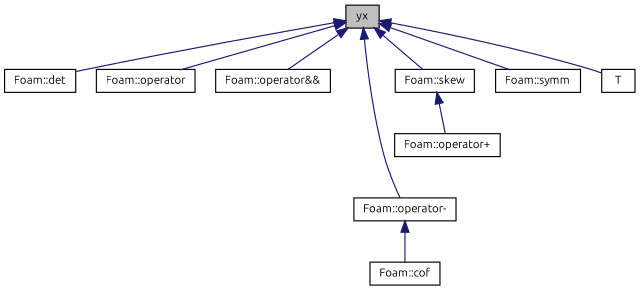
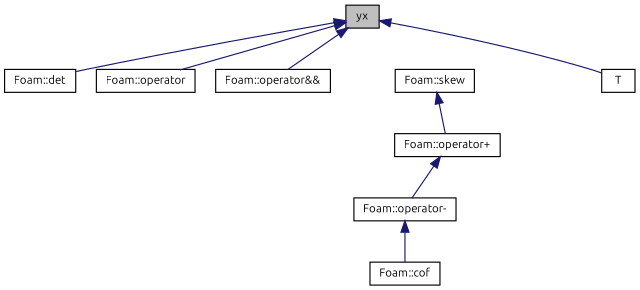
  digraph {
    fontname=Ubuntu
    rankdir=TB
    node [color=black fontname=Ubuntu fontsize=10 shape=record]
    edge [color=midnightblue dir=back fontname=Ubuntu fontsize=10 labelfontname=Helvetica labelfontsize=10 style=solid]
    n1 [fillcolor=grey75 fontcolor=black height=0.2 label=yx style=filled width=0.4]
    n2 [height=0.2 label="Foam::det" width=0.4]
    n3 [height=0.2 label="Foam::operator" width=0.4]
    n4 [height=0.2 label="Foam::operator&&" width=0.4]
    n5 [height=0.2 label="Foam::operator-" width=0.4]
    n6 [height=0.2 label="Foam::skew" width=0.4]
-   n7 [height=0.2 label="Foam::symm" width=0.4]
    n8 [height=0.2 label=T width=0.4]
    n9 [height=0.2 label="Foam::cof" width=0.4]
    n10 [height=0.2 label="Foam::operator+" width=0.4]
    n1 -> n2
    n1 -> n3
    n1 -> n4
-   n1 -> n5
-   n1 -> n6
-   n1 -> n7
+   n10 -> n5
    n1 -> n8
    n5 -> n9
    n6 -> n10
  }
